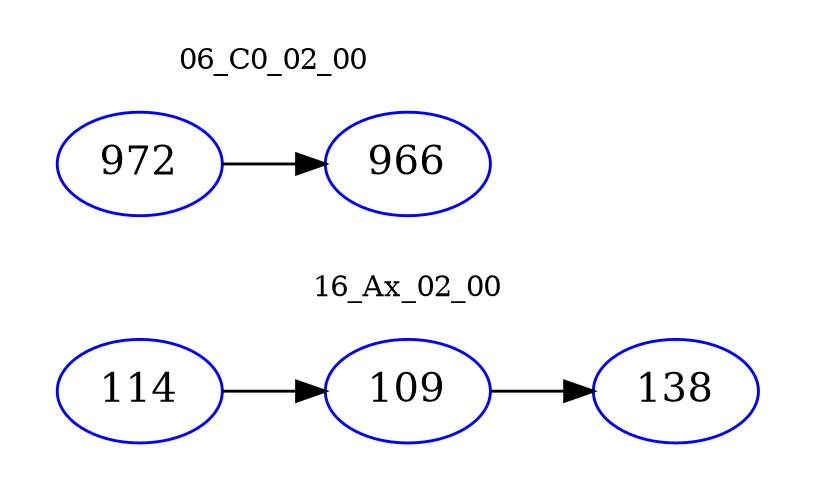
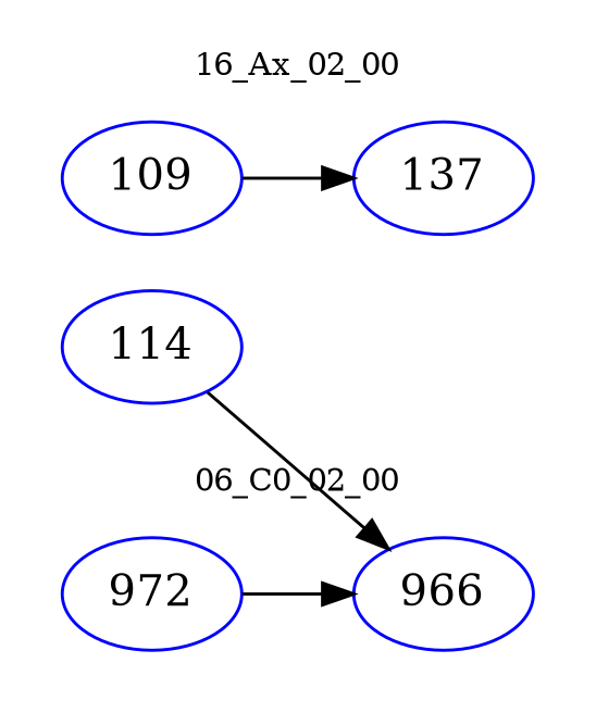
  digraph {
    rankdir=LR
    node [color=blue]
    edge [color=black]
    n1 [label=114]
    n2 [label=109]
-   n3 [label=138]
+   n3 [label=137]
    n4 [label=972]
    n5 [label=966]
    subgraph cluster_1 {
      color=white
      fontsize=10
      label="16_Ax_02_00"
      n1
      n2
      n3
    }
    subgraph cluster_2 {
      color=white
      fontsize=10
      label="06_C0_02_00"
      n4
      n5
    }
-   n1 -> n2
+   n1 -> n5
    n2 -> n3
    n4 -> n5
  }
